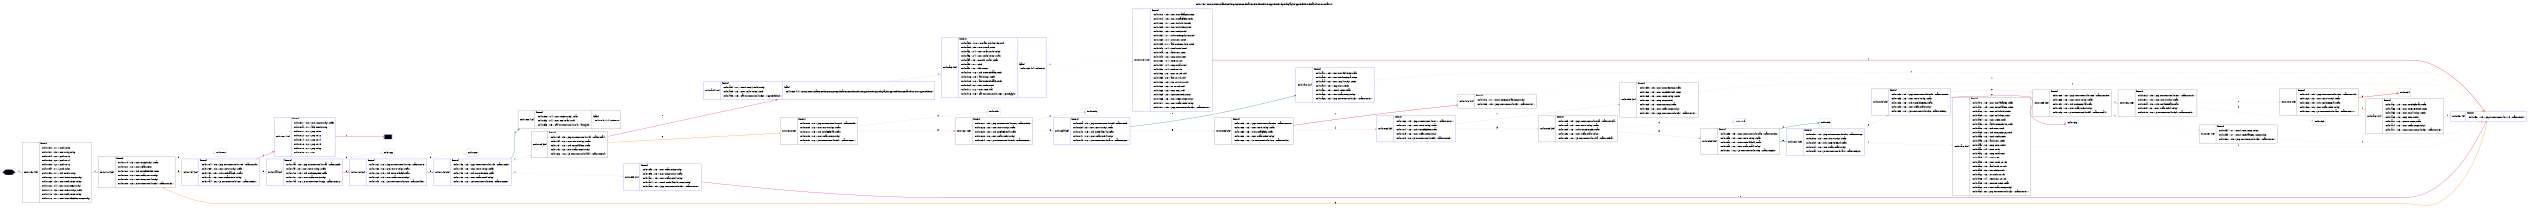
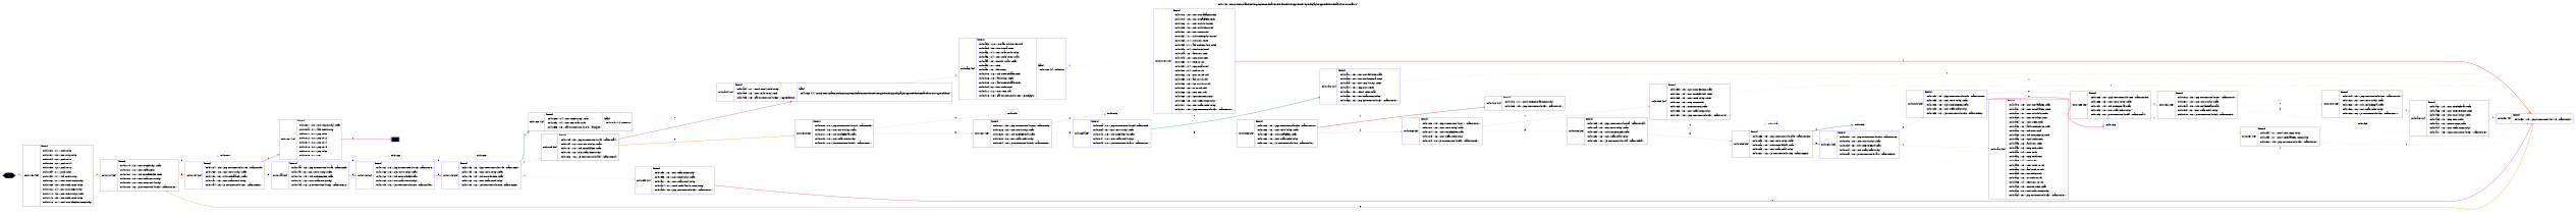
  digraph {
    label="0x401750 (/mnt/c/Users/mathe/Desktop/tcc/POCII/binaries/extr_linuxdriversgpudrmi915gvtdisplay.h_vgpu_edid_str_Final-ollvm.out::main(0))"
    labelloc=t
    rankdir=LR
    node [color=blue shape=record]
    edge [arrowhead=onormal color=deeppink style=dashed]
    Entry [fillcolor=black height=0.3 shape=hexagon style=filled width=0.3]
    n2 [color=black label="{\n     0x401750 [45]\l\n     | [instrs]\l\n     &nbsp;&nbsp;0x401750 \<+1\>: push %rbp\l\n     &nbsp;&nbsp;0x401751 \<+3\>: mov %rsp,%rbp\l\n     &nbsp;&nbsp;0x401754 \<+2\>: push %r15\l\n     &nbsp;&nbsp;0x401756 \<+2\>: push %r14\l\n     &nbsp;&nbsp;0x401758 \<+2\>: push %r12\l\n     &nbsp;&nbsp;0x40175a \<+1\>: push %rbx\l\n     &nbsp;&nbsp;0x40175b \<+7\>: sub $0xd0,%rsp\l\n     &nbsp;&nbsp;0x401762 \<+7\>: movl $0x0,-0x2c(%rbp)\l\n     &nbsp;&nbsp;0x401769 \<+3\>: mov %edi,-0x30(%rbp)\l\n     &nbsp;&nbsp;0x40176c \<+4\>: mov %rsi,-0x38(%rbp)\l\n     &nbsp;&nbsp;0x401770 \<+3\>: mov -0x30(%rbp),%edi\l\n     &nbsp;&nbsp;0x401773 \<+3\>: mov %edi,-0x28(%rbp)\l\n     &nbsp;&nbsp;0x401776 \<+7\>: movl $0x15f3359e,-0x6c(%rbp)\l\n  }"]
    n3 [color=black label="{\n     0x40177d [23]\l\n     | [instrs]\l\n     &nbsp;&nbsp;0x40177d \<+3\>: mov -0x6c(%rbp),%eax\l\n     &nbsp;&nbsp;0x401780 \<+2\>: mov %eax,%ecx\l\n     &nbsp;&nbsp;0x401782 \<+6\>: sub $0x89bb9d3e,%ecx\l\n     &nbsp;&nbsp;0x401788 \<+3\>: mov %eax,-0x70(%rbp)\l\n     &nbsp;&nbsp;0x40178b \<+3\>: mov %ecx,-0x74(%rbp)\l\n     &nbsp;&nbsp;0x40178e \<+6\>: je 0000000000401e80 \<main+0x730\>\l\n  }"]
    n4 [label="{\n     0x401e80\l\n  }" style=dashed]
    n5 [label="{\n     0x401794 [22]\l\n     | [instrs]\l\n     &nbsp;&nbsp;0x401794 \<+5\>: jmp 0000000000401799 \<main+0x49\>\l\n     &nbsp;&nbsp;0x401799 \<+3\>: mov -0x70(%rbp),%eax\l\n     &nbsp;&nbsp;0x40179c \<+5\>: sub $0x90aa0651,%eax\l\n     &nbsp;&nbsp;0x4017a1 \<+3\>: mov %eax,-0x78(%rbp)\l\n     &nbsp;&nbsp;0x4017a4 \<+6\>: je 0000000000401e07 \<main+0x6b7\>\l\n  }"]
    n6 [label="{\n     0x401e07 [19]\l\n     | [instrs]\l\n     &nbsp;&nbsp;0x401e07 \<+3\>: mov -0x2c(%rbp),%eax\l\n     &nbsp;&nbsp;0x401e0a \<+7\>: add $0xd0,%rsp\l\n     &nbsp;&nbsp;0x401e11 \<+1\>: pop %rbx\l\n     &nbsp;&nbsp;0x401e12 \<+2\>: pop %r12\l\n     &nbsp;&nbsp;0x401e14 \<+2\>: pop %r14\l\n     &nbsp;&nbsp;0x401e16 \<+2\>: pop %r15\l\n     &nbsp;&nbsp;0x401e18 \<+1\>: pop %rbp\l\n     &nbsp;&nbsp;0x401e19 \<+1\>: ret\l\n  }"]
    n7 [label="{\n     0x4017aa [22]\l\n     | [instrs]\l\n     &nbsp;&nbsp;0x4017aa \<+5\>: jmp 00000000004017af \<main+0x5f\>\l\n     &nbsp;&nbsp;0x4017af \<+3\>: mov -0x70(%rbp),%eax\l\n     &nbsp;&nbsp;0x4017b2 \<+5\>: sub $0xb6662e8e,%eax\l\n     &nbsp;&nbsp;0x4017b7 \<+3\>: mov %eax,-0x7c(%rbp)\l\n     &nbsp;&nbsp;0x4017ba \<+6\>: je 0000000000401cc2 \<main+0x572\>\l\n  }"]
    Exit [fillcolor=black height=0.3 peripheries=2 shape=box style=filled width=0.3]
    n9 [color=black label="{\n     0x401cc2\l\n  }" style=dashed]
    n10 [label="{\n     0x4017c0 [22]\l\n     | [instrs]\l\n     &nbsp;&nbsp;0x4017c0 \<+5\>: jmp 00000000004017c5 \<main+0x75\>\l\n     &nbsp;&nbsp;0x4017c5 \<+3\>: mov -0x70(%rbp),%eax\l\n     &nbsp;&nbsp;0x4017c8 \<+5\>: sub $0xc1849d3f,%eax\l\n     &nbsp;&nbsp;0x4017cd \<+3\>: mov %eax,-0x80(%rbp)\l\n     &nbsp;&nbsp;0x4017d0 \<+6\>: je 0000000000401c0e \<main+0x4be\>\l\n  }"]
    n11 [color=black label="{\n     0x401c0e\l\n  }" style=dashed]
    n12 [label="{\n     0x4017d6 [25]\l\n     | [instrs]\l\n     &nbsp;&nbsp;0x4017d6 \<+5\>: jmp 00000000004017db \<main+0x8b\>\l\n     &nbsp;&nbsp;0x4017db \<+3\>: mov -0x70(%rbp),%eax\l\n     &nbsp;&nbsp;0x4017de \<+5\>: sub $0xc198092c,%eax\l\n     &nbsp;&nbsp;0x4017e3 \<+6\>: mov %eax,-0x84(%rbp)\l\n     &nbsp;&nbsp;0x4017e9 \<+6\>: je 00000000004019ee \<main+0x29e\>\l\n  }"]
    n13 [label="{\n     0x401b18 [100]\l\n     | [instrs]\l\n     &nbsp;&nbsp;0x401b18 \<+5\>: mov $0x7abfa25c,%ecx\l\n     &nbsp;&nbsp;0x401b1d \<+5\>: mov $0xfa6a9f2,%edx\l\n     &nbsp;&nbsp;0x401b22 \<+7\>: mov 0x404048,%esi\l\n     &nbsp;&nbsp;0x401b29 \<+8\>: mov 0x40405c,%r8d\l\n     &nbsp;&nbsp;0x401b31 \<+3\>: mov %esi,%r9d\l\n     &nbsp;&nbsp;0x401b34 \<+7\>: sub $0xb862427e,%r9d\l\n     &nbsp;&nbsp;0x401b3b \<+4\>: sub $0x1,%r9d\l\n     &nbsp;&nbsp;0x401b3f \<+7\>: add $0xb862427e,%r9d\l\n     &nbsp;&nbsp;0x401b46 \<+4\>: imul %r9d,%esi\l\n     &nbsp;&nbsp;0x401b4a \<+3\>: and $0x1,%esi\l\n     &nbsp;&nbsp;0x401b4d \<+3\>: cmp $0x0,%esi\l\n     &nbsp;&nbsp;0x401b50 \<+4\>: sete %r10b\l\n     &nbsp;&nbsp;0x401b54 \<+4\>: cmp $0xa,%r8d\l\n     &nbsp;&nbsp;0x401b58 \<+4\>: setl %r11b\l\n     &nbsp;&nbsp;0x401b5c \<+3\>: mov %r10b,%bl\l\n     &nbsp;&nbsp;0x401b5f \<+3\>: and %r11b,%bl\l\n     &nbsp;&nbsp;0x401b62 \<+3\>: xor %r11b,%r10b\l\n     &nbsp;&nbsp;0x401b65 \<+3\>: or %r10b,%bl\l\n     &nbsp;&nbsp;0x401b68 \<+3\>: test $0x1,%bl\l\n     &nbsp;&nbsp;0x401b6b \<+3\>: cmovne %edx,%ecx\l\n     &nbsp;&nbsp;0x401b6e \<+3\>: mov %ecx,-0x6c(%rbp)\l\n     &nbsp;&nbsp;0x401b71 \<+6\>: mov %eax,-0xd0(%rbp)\l\n     &nbsp;&nbsp;0x401b77 \<+5\>: jmp 0000000000401f37 \<main+0x7e7\>\l\n  }"]
    n14 [label="{\n     0x401f37 [5]\l\n     | [instrs]\l\n     &nbsp;&nbsp;0x401f37 \<+5\>: jmp 000000000040177d \<main+0x2d\>\l\n  }"]
    n15 [color=black label="{\n     0x4019ee [13]\l\n     | [instrs]\l\n     &nbsp;&nbsp;0x4019ee \<+4\>: mov -0x38(%rbp),%rax\l\n     &nbsp;&nbsp;0x4019f2 \<+4\>: mov 0x8(%rax),%rdi\l\n     &nbsp;&nbsp;0x4019f6 \<+5\>: call 0000000000401040 \<atoi@plt\>\l\n     | [calls]\l\n     &nbsp;&nbsp;0x401040 \{1\} (unknown)\l\n  }"]
    n16 [color=black label="{\n     0x4017ef [25]\l\n     | [instrs]\l\n     &nbsp;&nbsp;0x4017ef \<+5\>: jmp 00000000004017f4 \<main+0xa4\>\l\n     &nbsp;&nbsp;0x4017f4 \<+3\>: mov -0x70(%rbp),%eax\l\n     &nbsp;&nbsp;0x4017f7 \<+5\>: sub $0xcd4f4ee0,%eax\l\n     &nbsp;&nbsp;0x4017fc \<+6\>: mov %eax,-0x88(%rbp)\l\n     &nbsp;&nbsp;0x401802 \<+6\>: je 0000000000401ad4 \<main+0x384\>\l\n  }"]
    n17 [label="{\n     0x4019fb [21]\l\n     | [instrs]\l\n     &nbsp;&nbsp;0x4019fb \<+3\>: mov %eax,-0x3c(%rbp)\l\n     &nbsp;&nbsp;0x4019fe \<+3\>: mov -0x3c(%rbp),%eax\l\n     &nbsp;&nbsp;0x401a01 \<+3\>: mov %eax,-0x24(%rbp)\l\n     &nbsp;&nbsp;0x401a04 \<+7\>: movl $0xf84b3148,-0x6c(%rbp)\l\n     &nbsp;&nbsp;0x401a0b \<+5\>: jmp 0000000000401f37 \<main+0x7e7\>\l\n  }"]
    n18 [label="{\n     0x401ae3 [53]\l\n     | [instrs]\l\n     &nbsp;&nbsp;0x401ae3 \<+10\>: movabs $0x402105,%rdi\l\n     &nbsp;&nbsp;0x401aed \<+5\>: mov $0x1a,%ecx\l\n     &nbsp;&nbsp;0x401af2 \<+4\>: mov %rax,-0x48(%rbp)\l\n     &nbsp;&nbsp;0x401af6 \<+4\>: mov -0x48(%rbp),%rax\l\n     &nbsp;&nbsp;0x401afa \<+3\>: movsbl (%rax),%eax\l\n     &nbsp;&nbsp;0x401afd \<+1\>: cltd\l\n     &nbsp;&nbsp;0x401afe \<+2\>: idiv %ecx\l\n     &nbsp;&nbsp;0x401b00 \<+6\>: sub $0x91ebcaa5,%edx\l\n     &nbsp;&nbsp;0x401b06 \<+3\>: add $0x61,%edx\l\n     &nbsp;&nbsp;0x401b09 \<+6\>: add $0x91ebcaa5,%edx\l\n     &nbsp;&nbsp;0x401b0f \<+2\>: mov %edx,%esi\l\n     &nbsp;&nbsp;0x401b11 \<+2\>: mov $0x0,%al\l\n     &nbsp;&nbsp;0x401b13 \<+5\>: call 0000000000401030 \<printf@plt\>\l\n     | [calls]\l\n     &nbsp;&nbsp;0x401030 \{1\} (unknown)\l\n  }"]
    n19 [label="{\n     0x401ad4 [15]\l\n     | [instrs]\l\n     &nbsp;&nbsp;0x401ad4 \<+7\>: movl $0x64,-0x40(%rbp)\l\n     &nbsp;&nbsp;0x401adb \<+3\>: mov -0x40(%rbp),%edi\l\n     &nbsp;&nbsp;0x401ade \<+5\>: call 00000000004015c0 \<vgpu_edid_str\>\l\n     | [calls]\l\n     &nbsp;&nbsp;0x4015c0 \{1\} (/mnt/c/Users/mathe/Desktop/tcc/POCII/binaries/extr_linuxdriversgpudrmi915gvtdisplay.h_vgpu_edid_str_Final-ollvm.out::vgpu_edid_str)\l\n  }"]
    n20 [color=black label="{\n     0x401808 [25]\l\n     | [instrs]\l\n     &nbsp;&nbsp;0x401808 \<+5\>: jmp 000000000040180d \<main+0xbd\>\l\n     &nbsp;&nbsp;0x40180d \<+3\>: mov -0x70(%rbp),%eax\l\n     &nbsp;&nbsp;0x401810 \<+5\>: sub $0xde5f97ab,%eax\l\n     &nbsp;&nbsp;0x401815 \<+6\>: mov %eax,-0x8c(%rbp)\l\n     &nbsp;&nbsp;0x40181b \<+6\>: je 0000000000401dd7 \<main+0x687\>\l\n  }"]
-   n21 [label="{\n     0x401934\l\n  }" style=dashed]
    n22 [label="{\n     0x401dd7\l\n  }" style=dashed]
    n23 [color=black label="{\n     0x401821 [25]\l\n     | [instrs]\l\n     &nbsp;&nbsp;0x401821 \<+5\>: jmp 0000000000401826 \<main+0xd6\>\l\n     &nbsp;&nbsp;0x401826 \<+3\>: mov -0x70(%rbp),%eax\l\n     &nbsp;&nbsp;0x401829 \<+5\>: sub $0xe95d75d4,%eax\l\n     &nbsp;&nbsp;0x40182e \<+6\>: mov %eax,-0x90(%rbp)\l\n     &nbsp;&nbsp;0x401834 \<+6\>: je 00000000004019d6 \<main+0x286\>\l\n  }"]
    n24 [color=black label="{\n     0x401a61 [27]\l\n     | [instrs]\l\n     &nbsp;&nbsp;0x401a61 \<+5\>: mov $0xde5f97ab,%eax\l\n     &nbsp;&nbsp;0x401a66 \<+5\>: mov $0x3157392d,%ecx\l\n     &nbsp;&nbsp;0x401a6b \<+3\>: mov -0x24(%rbp),%edx\l\n     &nbsp;&nbsp;0x401a6e \<+3\>: cmp $0x0,%edx\l\n     &nbsp;&nbsp;0x401a71 \<+3\>: cmove %ecx,%eax\l\n     &nbsp;&nbsp;0x401a74 \<+3\>: mov %eax,-0x6c(%rbp)\l\n     &nbsp;&nbsp;0x401a77 \<+5\>: jmp 0000000000401f37 \<main+0x7e7\>\l\n  }"]
    n25 [label="{\n     0x4019d6\l\n  }" style=dashed]
    n26 [label="{\n     0x40183a [25]\l\n     | [instrs]\l\n     &nbsp;&nbsp;0x40183a \<+5\>: jmp 000000000040183f \<main+0xef\>\l\n     &nbsp;&nbsp;0x40183f \<+3\>: mov -0x70(%rbp),%eax\l\n     &nbsp;&nbsp;0x401842 \<+5\>: sub $0xf84b3148,%eax\l\n     &nbsp;&nbsp;0x401847 \<+6\>: mov %eax,-0x94(%rbp)\l\n     &nbsp;&nbsp;0x40184d \<+6\>: je 0000000000401a10 \<main+0x2c0\>\l\n  }"]
    n27 [color=black label="{\n     0x40191b [25]\l\n     | [instrs]\l\n     &nbsp;&nbsp;0x40191b \<+5\>: jmp 0000000000401920 \<main+0x1d0\>\l\n     &nbsp;&nbsp;0x401920 \<+3\>: mov -0x70(%rbp),%eax\l\n     &nbsp;&nbsp;0x401923 \<+5\>: sub $0x48ec561a,%eax\l\n     &nbsp;&nbsp;0x401928 \<+6\>: mov %eax,-0xb8(%rbp)\l\n     &nbsp;&nbsp;0x40192e \<+6\>: je 0000000000401a61 \<main+0x311\>\l\n  }"]
    n28 [label="{\n     0x401a10 [27]\l\n     | [instrs]\l\n     &nbsp;&nbsp;0x401a10 \<+5\>: mov $0x7f347363,%eax\l\n     &nbsp;&nbsp;0x401a15 \<+5\>: mov $0x48ec561a,%ecx\l\n     &nbsp;&nbsp;0x401a1a \<+3\>: mov -0x24(%rbp),%edx\l\n     &nbsp;&nbsp;0x401a1d \<+3\>: cmp $0x1,%edx\l\n     &nbsp;&nbsp;0x401a20 \<+3\>: cmovl %ecx,%eax\l\n     &nbsp;&nbsp;0x401a23 \<+3\>: mov %eax,-0x6c(%rbp)\l\n     &nbsp;&nbsp;0x401a26 \<+5\>: jmp 0000000000401f37 \<main+0x7e7\>\l\n  }"]
    n29 [color=black label="{\n     0x401853 [25]\l\n     | [instrs]\l\n     &nbsp;&nbsp;0x401853 \<+5\>: jmp 0000000000401858 \<main+0x108\>\l\n     &nbsp;&nbsp;0x401858 \<+3\>: mov -0x70(%rbp),%eax\l\n     &nbsp;&nbsp;0x40185b \<+5\>: sub $0xfa6a9f2,%eax\l\n     &nbsp;&nbsp;0x401860 \<+6\>: mov %eax,-0x98(%rbp)\l\n     &nbsp;&nbsp;0x401866 \<+6\>: je 0000000000401b7c \<main+0x42c\>\l\n  }"]
    n30 [color=black label="{\n     0x401dcb\l\n  }" style=dashed]
    n31 [color=black label="{\n     0x401b7c [12]\l\n     | [instrs]\l\n     &nbsp;&nbsp;0x401b7c \<+7\>: movl $0x3cc087af,-0x6c(%rbp)\l\n     &nbsp;&nbsp;0x401b83 \<+5\>: jmp 0000000000401f37 \<main+0x7e7\>\l\n  }"]
    n32 [label="{\n     0x40186c [25]\l\n     | [instrs]\l\n     &nbsp;&nbsp;0x40186c \<+5\>: jmp 0000000000401871 \<main+0x121\>\l\n     &nbsp;&nbsp;0x401871 \<+3\>: mov -0x70(%rbp),%eax\l\n     &nbsp;&nbsp;0x401874 \<+5\>: sub $0x15f3359e,%eax\l\n     &nbsp;&nbsp;0x401879 \<+6\>: mov %eax,-0x9c(%rbp)\l\n     &nbsp;&nbsp;0x40187f \<+6\>: je 00000000004019bb \<main+0x26b\>\l\n  }"]
    n33 [color=black label="{\n     0x401902 [25]\l\n     | [instrs]\l\n     &nbsp;&nbsp;0x401902 \<+5\>: jmp 0000000000401907 \<main+0x1b7\>\l\n     &nbsp;&nbsp;0x401907 \<+3\>: mov -0x70(%rbp),%eax\l\n     &nbsp;&nbsp;0x40190a \<+5\>: sub $0x43bee9a3,%eax\l\n     &nbsp;&nbsp;0x40190f \<+6\>: mov %eax,-0xb4(%rbp)\l\n     &nbsp;&nbsp;0x401915 \<+6\>: je 0000000000401dcb \<main+0x67b\>\l\n  }"]
    n34 [color=black label="{\n     0x4019bb [27]\l\n     | [instrs]\l\n     &nbsp;&nbsp;0x4019bb \<+5\>: mov $0xc198092c,%eax\l\n     &nbsp;&nbsp;0x4019c0 \<+5\>: mov $0xe95d75d4,%ecx\l\n     &nbsp;&nbsp;0x4019c5 \<+3\>: mov -0x28(%rbp),%edx\l\n     &nbsp;&nbsp;0x4019c8 \<+3\>: cmp $0x2,%edx\l\n     &nbsp;&nbsp;0x4019cb \<+3\>: cmovne %ecx,%eax\l\n     &nbsp;&nbsp;0x4019ce \<+3\>: mov %eax,-0x6c(%rbp)\l\n     &nbsp;&nbsp;0x4019d1 \<+5\>: jmp 0000000000401f37 \<main+0x7e7\>\l\n  }"]
    n35 [color=black label="{\n     0x401885 [25]\l\n     | [instrs]\l\n     &nbsp;&nbsp;0x401885 \<+5\>: jmp 000000000040188a \<main+0x13a\>\l\n     &nbsp;&nbsp;0x40188a \<+3\>: mov -0x70(%rbp),%eax\l\n     &nbsp;&nbsp;0x40188d \<+5\>: sub $0x18361235,%eax\l\n     &nbsp;&nbsp;0x401892 \<+6\>: mov %eax,-0xa0(%rbp)\l\n     &nbsp;&nbsp;0x401898 \<+6\>: je 0000000000401d1a \<main+0x5ca\>\l\n  }"]
    n36 [color=black label="{\n     0x401df4 [19]\l\n     | [instrs]\l\n     &nbsp;&nbsp;0x401df4 \<+7\>: movl $0x0,-0x2c(%rbp)\l\n     &nbsp;&nbsp;0x401dfb \<+7\>: movl $0x90aa0651,-0x6c(%rbp)\l\n     &nbsp;&nbsp;0x401e02 \<+5\>: jmp 0000000000401f37 \<main+0x7e7\>\l\n  }"]
    n37 [label="{\n     0x401d1a\l\n  }" style=dashed]
    n38 [color=black label="{\n     0x40189e [25]\l\n     | [instrs]\l\n     &nbsp;&nbsp;0x40189e \<+5\>: jmp 00000000004018a3 \<main+0x153\>\l\n     &nbsp;&nbsp;0x4018a3 \<+3\>: mov -0x70(%rbp),%eax\l\n     &nbsp;&nbsp;0x4018a6 \<+5\>: sub $0x304f4344,%eax\l\n     &nbsp;&nbsp;0x4018ab \<+6\>: mov %eax,-0xa4(%rbp)\l\n     &nbsp;&nbsp;0x4018b1 \<+6\>: je 0000000000401de3 \<main+0x693\>\l\n  }"]
    n39 [color=black label="{\n     0x4018e9 [25]\l\n     | [instrs]\l\n     &nbsp;&nbsp;0x4018e9 \<+5\>: jmp 00000000004018ee \<main+0x19e\>\l\n     &nbsp;&nbsp;0x4018ee \<+3\>: mov -0x70(%rbp),%eax\l\n     &nbsp;&nbsp;0x4018f1 \<+5\>: sub $0x3cc087af,%eax\l\n     &nbsp;&nbsp;0x4018f6 \<+6\>: mov %eax,-0xb0(%rbp)\l\n     &nbsp;&nbsp;0x4018fc \<+6\>: je 0000000000401df4 \<main+0x6a4\>\l\n  }"]
    n40 [label="{\n     0x401de3\l\n  }" style=dashed]
    n41 [label="{\n     0x4018b7 [25]\l\n     | [instrs]\l\n     &nbsp;&nbsp;0x4018b7 \<+5\>: jmp 00000000004018bc \<main+0x16c\>\l\n     &nbsp;&nbsp;0x4018bc \<+3\>: mov -0x70(%rbp),%eax\l\n     &nbsp;&nbsp;0x4018bf \<+5\>: sub $0x3157392d,%eax\l\n     &nbsp;&nbsp;0x4018c4 \<+6\>: mov %eax,-0xa8(%rbp)\l\n     &nbsp;&nbsp;0x4018ca \<+6\>: je 0000000000401a7c \<main+0x32c\>\l\n  }"]
    n42 [label="{\n     0x401cb6\l\n  }" style=dashed]
    n43 [label="{\n     0x4018d0 [25]\l\n     | [instrs]\l\n     &nbsp;&nbsp;0x4018d0 \<+5\>: jmp 00000000004018d5 \<main+0x185\>\l\n     &nbsp;&nbsp;0x4018d5 \<+3\>: mov -0x70(%rbp),%eax\l\n     &nbsp;&nbsp;0x4018d8 \<+5\>: sub $0x34855096,%eax\l\n     &nbsp;&nbsp;0x4018dd \<+6\>: mov %eax,-0xac(%rbp)\l\n     &nbsp;&nbsp;0x4018e3 \<+6\>: je 0000000000401cb6 \<main+0x566\>\l\n  }"]
    n44 [color=black label="{\n     0x401a7c [88]\l\n     | [instrs]\l\n     &nbsp;&nbsp;0x401a7c \<+5\>: mov $0x7abfa25c,%eax\l\n     &nbsp;&nbsp;0x401a81 \<+5\>: mov $0xcd4f4ee0,%ecx\l\n     &nbsp;&nbsp;0x401a86 \<+7\>: mov 0x404048,%edx\l\n     &nbsp;&nbsp;0x401a8d \<+7\>: mov 0x40405c,%esi\l\n     &nbsp;&nbsp;0x401a94 \<+2\>: mov %edx,%edi\l\n     &nbsp;&nbsp;0x401a96 \<+6\>: add $0xe2cc5726,%edi\l\n     &nbsp;&nbsp;0x401a9c \<+3\>: sub $0x1,%edi\l\n     &nbsp;&nbsp;0x401a9f \<+6\>: sub $0xe2cc5726,%edi\l\n     &nbsp;&nbsp;0x401aa5 \<+3\>: imul %edi,%edx\l\n     &nbsp;&nbsp;0x401aa8 \<+3\>: and $0x1,%edx\l\n     &nbsp;&nbsp;0x401aab \<+3\>: cmp $0x0,%edx\l\n     &nbsp;&nbsp;0x401aae \<+4\>: sete %r8b\l\n     &nbsp;&nbsp;0x401ab2 \<+3\>: cmp $0xa,%esi\l\n     &nbsp;&nbsp;0x401ab5 \<+4\>: setl %r9b\l\n     &nbsp;&nbsp;0x401ab9 \<+3\>: mov %r8b,%r10b\l\n     &nbsp;&nbsp;0x401abc \<+3\>: and %r9b,%r10b\l\n     &nbsp;&nbsp;0x401abf \<+3\>: xor %r9b,%r8b\l\n     &nbsp;&nbsp;0x401ac2 \<+3\>: or %r8b,%r10b\l\n     &nbsp;&nbsp;0x401ac5 \<+4\>: test $0x1,%r10b\l\n     &nbsp;&nbsp;0x401ac9 \<+3\>: cmovne %ecx,%eax\l\n     &nbsp;&nbsp;0x401acc \<+3\>: mov %eax,-0x6c(%rbp)\l\n     &nbsp;&nbsp;0x401acf \<+5\>: jmp 0000000000401f37 \<main+0x7e7\>\l\n  }"]
    Entry -> n2 [color=red label=" 1"]
    n2 -> n3 [color=darkorange label=" 1" style=bold]
    n3 -> n4 [color=red label=" 0" style=dotted]
    n3 -> n5 [color=darkorange label=" 9" style=bold]
    n5 -> n6 [arrowhead=vee label=" 1" style=bold]
    n5 -> n7 [color=darkorange label=" 8" style=dotted]
    n6 -> Exit [label=" 1" style=bold]
    n7 -> n9 [color=red label=" 0"]
    n7 -> n10 [color=red label=" 8" style=bold]
    n10 -> n11 [color=darkorange label=" 0"]
    n10 -> n12 [color=red label=" 8" style=bold]
    n12 -> n15 [arrowhead=vee color=teal label=" 1" style=bold]
    n12 -> n16 [color=teal label=" 7"]
    n12 -> n17 [color=red label=" 1" style=dotted]
    n13 -> n14 [color=red label=" 1" style=bold]
    n14 -> n3 [color=darkorange label=" 8" style=bold]
    n16 -> n19 [arrowhead=vee label=" 1" style=bold]
    n16 -> n20 [color=darkorange label=" 6" style=bold]
    n17 -> n14 [label=" 1" style=bold]
    n18 -> n13 [arrowhead=vee color=darkorange label=" 1" style=dotted]
    n19 -> n18 [label=" 1"]
    n20 -> n22 [label=" 0"]
    n20 -> n23 [arrowhead=vee color=red label=" 3"]
    n23 -> n25 [arrowhead=vee color=red label=" 0"]
    n23 -> n26 [label=" 6" style=dotted]
    n24 -> n14 [label=" 1"]
    n26 -> n28 [arrowhead=vee color=teal label=" 1" style=bold]
    n26 -> n29 [color=red label=" 5" style=dotted]
-   n27 -> n21 [arrowhead=vee color=red label=" 0" style=bold]
    n27 -> n24 [arrowhead=vee color=darkorange label=" 1" style=dotted]
    n28 -> n14 [color=darkorange label=" 1"]
    n29 -> n31 [color=red label=" 1" style=bold]
    n29 -> n32 [arrowhead=vee label=" 4"]
    n31 -> n14 [arrowhead=vee color=darkorange label=" 1" style=dotted]
    n32 -> n34 [arrowhead=vee label=" 1"]
    n32 -> n35 [label=" 3" style=dotted]
    n33 -> n27 [color=teal label=" 1" style=dotted]
    n33 -> n30 [arrowhead=vee color=darkorange label=" 0"]
    n34 -> n14 [arrowhead=vee color=darkorange label=" 1"]
    n35 -> n37 [label=" 0" style=dotted]
    n35 -> n38 [arrowhead=vee label=" 3"]
    n36 -> n14 [color=darkorange label=" 1"]
    n38 -> n40 [arrowhead=vee color=teal label=" 0" style=bold]
    n38 -> n41 [color=teal label=" 3" style=bold]
    n39 -> n33 [color=red label=" 1"]
    n39 -> n36 [arrowhead=vee color=darkorange label=" 1" style=dotted]
    n41 -> n43 [color=red label=" 2"]
    n41 -> n44 [arrowhead=vee color=darkorange label=" 1"]
    n43 -> n39 [label=" 2"]
    n43 -> n42 [arrowhead=vee label=" 0" style=bold]
    n44 -> n14 [arrowhead=vee label=" 1" style=dotted]
  }
